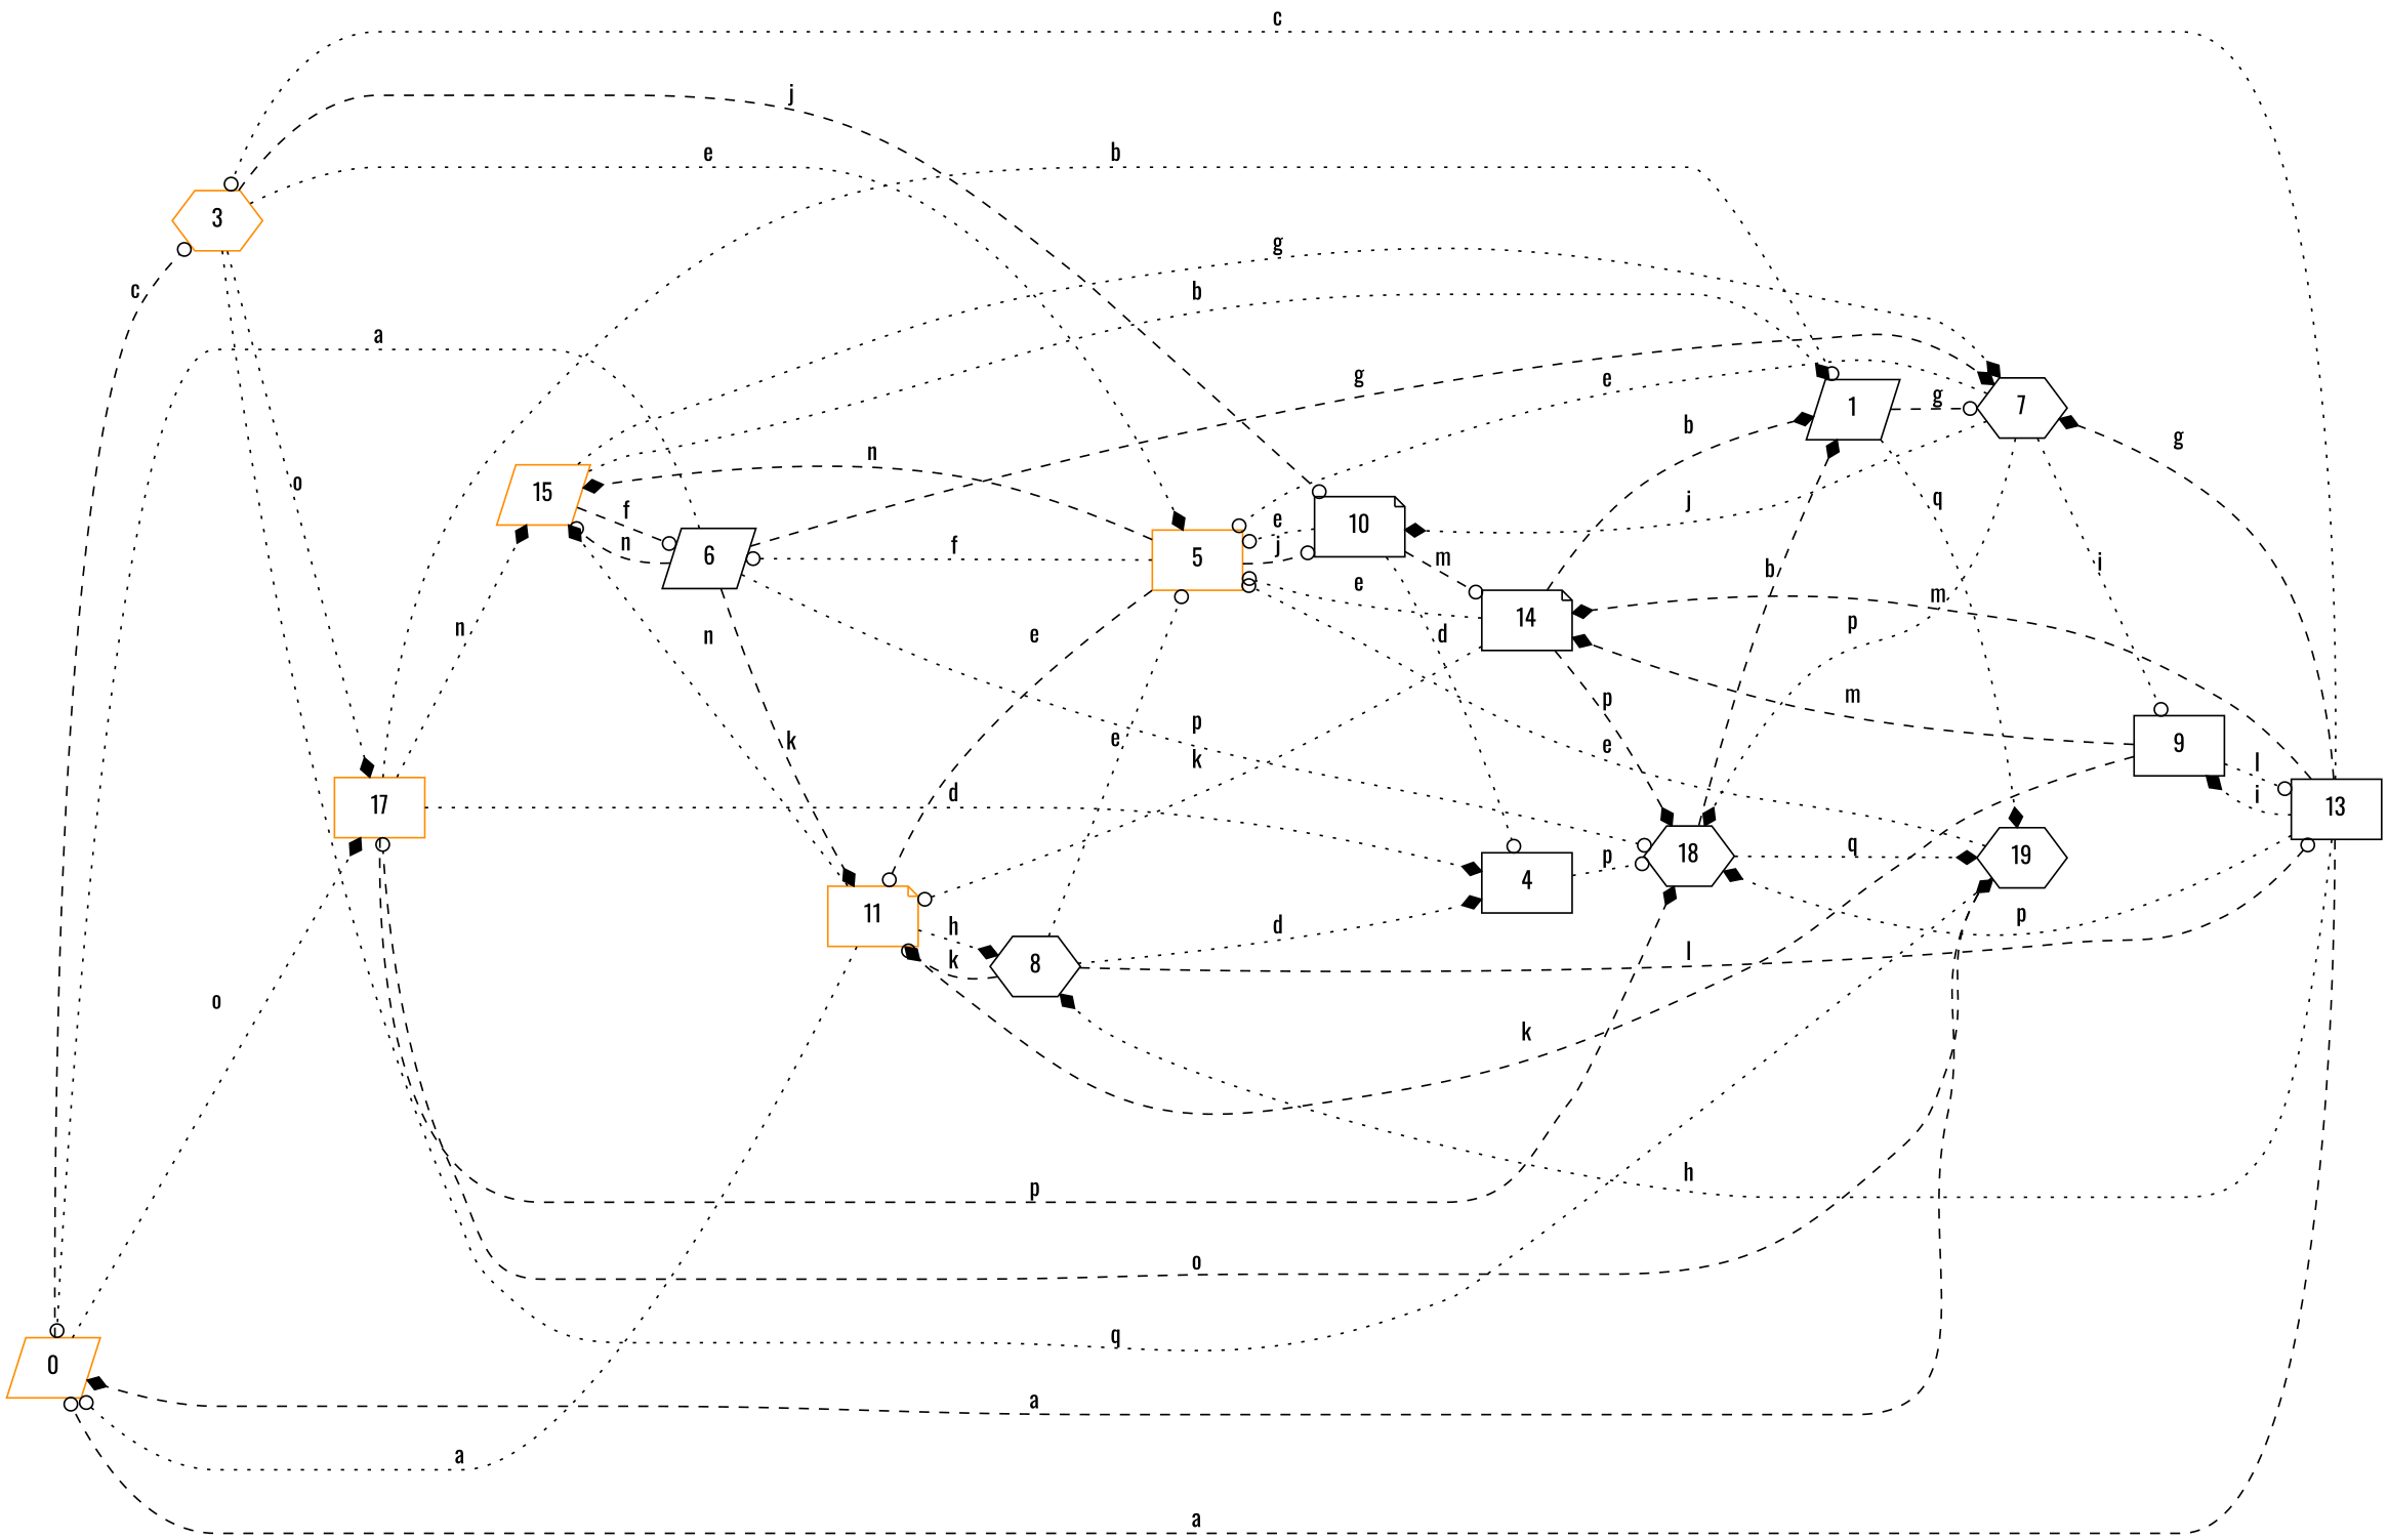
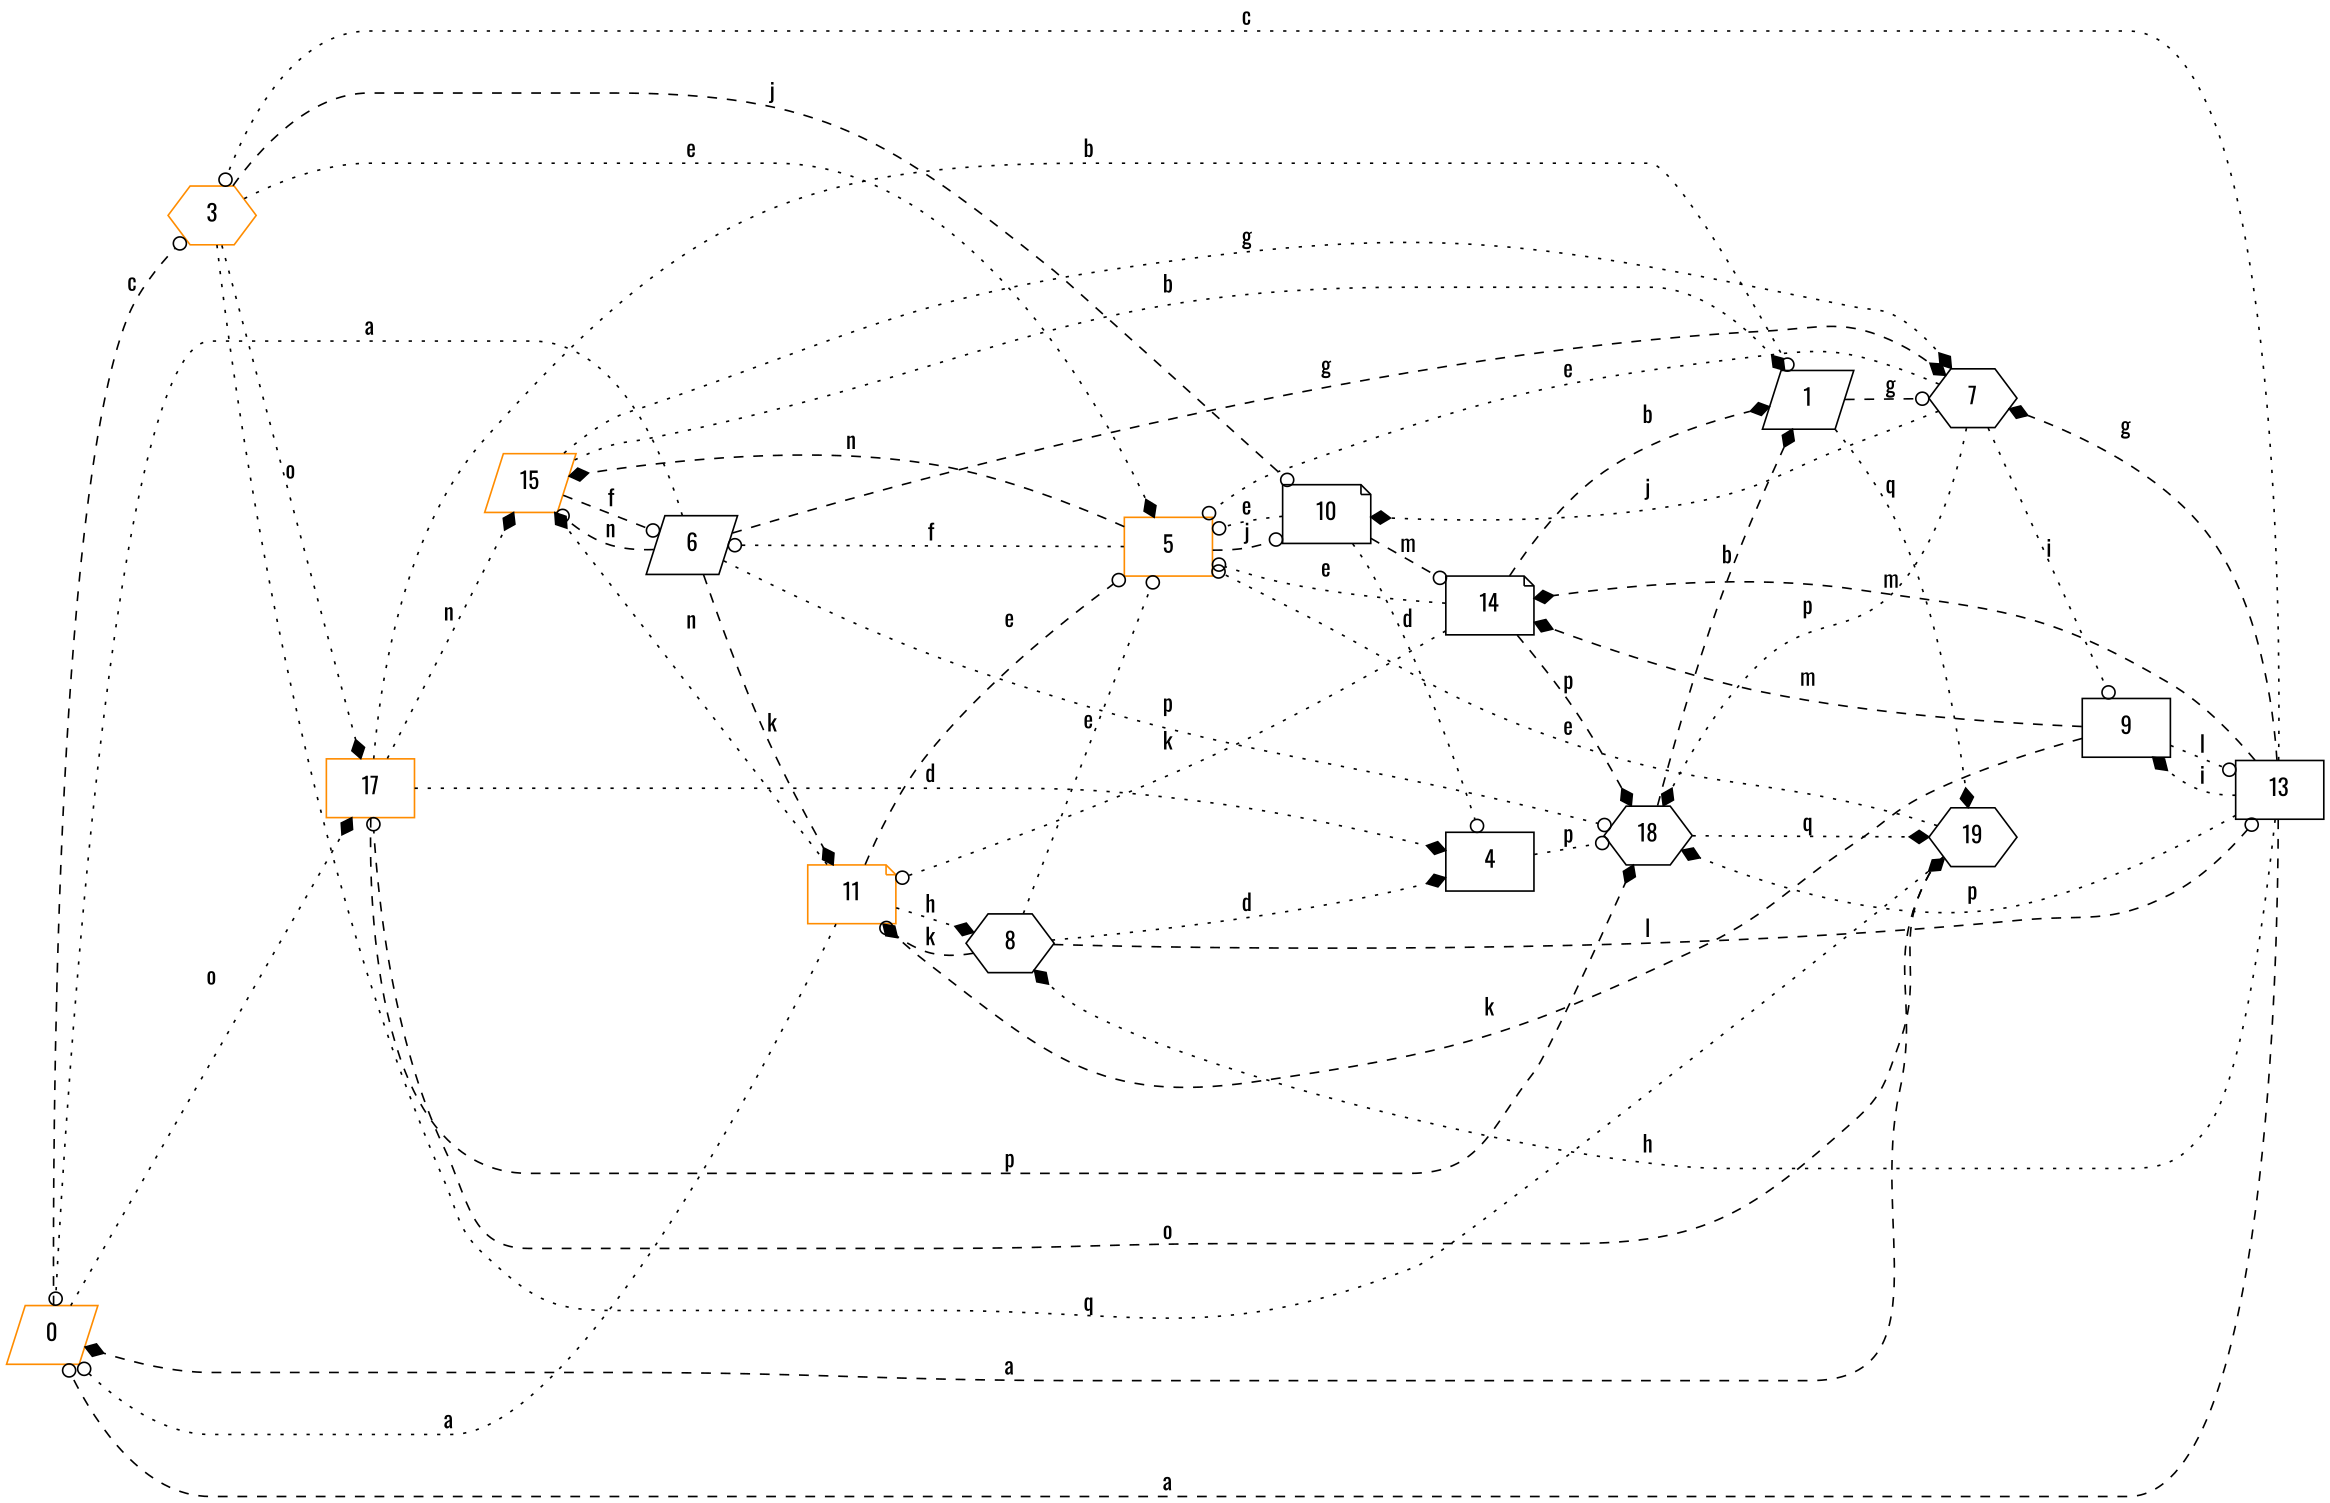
  strict digraph {
    fontname=Oswald
    rankdir=LR
    node [color=black fontname=Oswald shape=hexagon]
    edge [arrowhead=diamond fontname=Oswald style=dotted]
    0 [color=darkorange shape=parallelogram]
    3 [color=darkorange]
    17 [color=darkorange shape=box]
    5 [color=darkorange shape=box]
    19
    10 [shape=note]
    6 [shape=parallelogram]
    15 [color=darkorange shape=parallelogram]
    1 [shape=parallelogram]
    4 [shape=box]
    18
    7
    9 [shape=box]
    11 [color=darkorange shape=note]
    13 [shape=box]
    14 [shape=note]
    8
    0 -> 3 [arrowhead=odot label=c style=dashed]
    0 -> 17 [label=o]
    3 -> 17 [label=o]
    3 -> 5 [label=e]
    3 -> 19 [label=q]
    3 -> 10 [arrowhead=odot label=j style=dashed]
    17 -> 15 [label=n]
    17 -> 1 [arrowhead=odot label=b]
    17 -> 4 [label=d]
    17 -> 18 [label=p style=dashed]
    5 -> 10 [arrowhead=odot label=j style=dashed]
    5 -> 6 [arrowhead=odot label=f]
    5 -> 15 [label=n style=dashed]
    19 -> 0 [label=a style=dashed]
    19 -> 17 [arrowhead=odot label=o style=dashed]
    19 -> 5 [arrowhead=odot label=e]
    10 -> 5 [arrowhead=odot label=e]
    10 -> 4 [arrowhead=odot label=d]
    10 -> 14 [arrowhead=odot label=m style=dashed]
    6 -> 0 [arrowhead=odot label=a]
    6 -> 15 [arrowhead=odot label=n style=dashed]
    6 -> 18 [arrowhead=odot label=p]
    6 -> 7 [label=g style=dashed]
    6 -> 11 [label=k style=dashed]
    15 -> 6 [arrowhead=odot label=f style=dashed]
    15 -> 1 [label=b]
    15 -> 7 [label=g]
    1 -> 19 [label=q]
    1 -> 7 [arrowhead=odot label=g style=dashed]
    4 -> 18 [arrowhead=odot label=p]
    18 -> 19 [label=q]
    18 -> 1 [label=b style=dashed]
    7 -> 5 [arrowhead=odot label=e]
    7 -> 10 [label=j]
    7 -> 18 [label=p]
    7 -> 9 [arrowhead=odot label=i]
    9 -> 11 [label=k style=dashed]
    9 -> 13 [arrowhead=odot label=l]
    9 -> 14 [label=m style=dashed]
    11 -> 0 [arrowhead=odot label=a]
-   5 -> 11 [arrowhead=odot label=e style=dashed]
+   11 -> 5 [arrowhead=odot label=e style=dashed]
    11 -> 15 [label=n]
    11 -> 8 [label=h]
    13 -> 0 [arrowhead=odot label=a style=dashed]
    13 -> 3 [arrowhead=odot label=c]
    13 -> 18 [label=p]
    13 -> 7 [label=g style=dashed]
    13 -> 9 [label=i]
    13 -> 14 [label=m style=dashed]
    13 -> 8 [label=h]
    14 -> 5 [arrowhead=odot label=e]
    14 -> 1 [label=b style=dashed]
    14 -> 18 [label=p style=dashed]
    14 -> 11 [arrowhead=odot label=k]
    8 -> 5 [arrowhead=odot label=e]
    8 -> 4 [label=d]
    8 -> 11 [arrowhead=odot label=k style=dashed]
    8 -> 13 [arrowhead=odot label=l style=dashed]
  }
